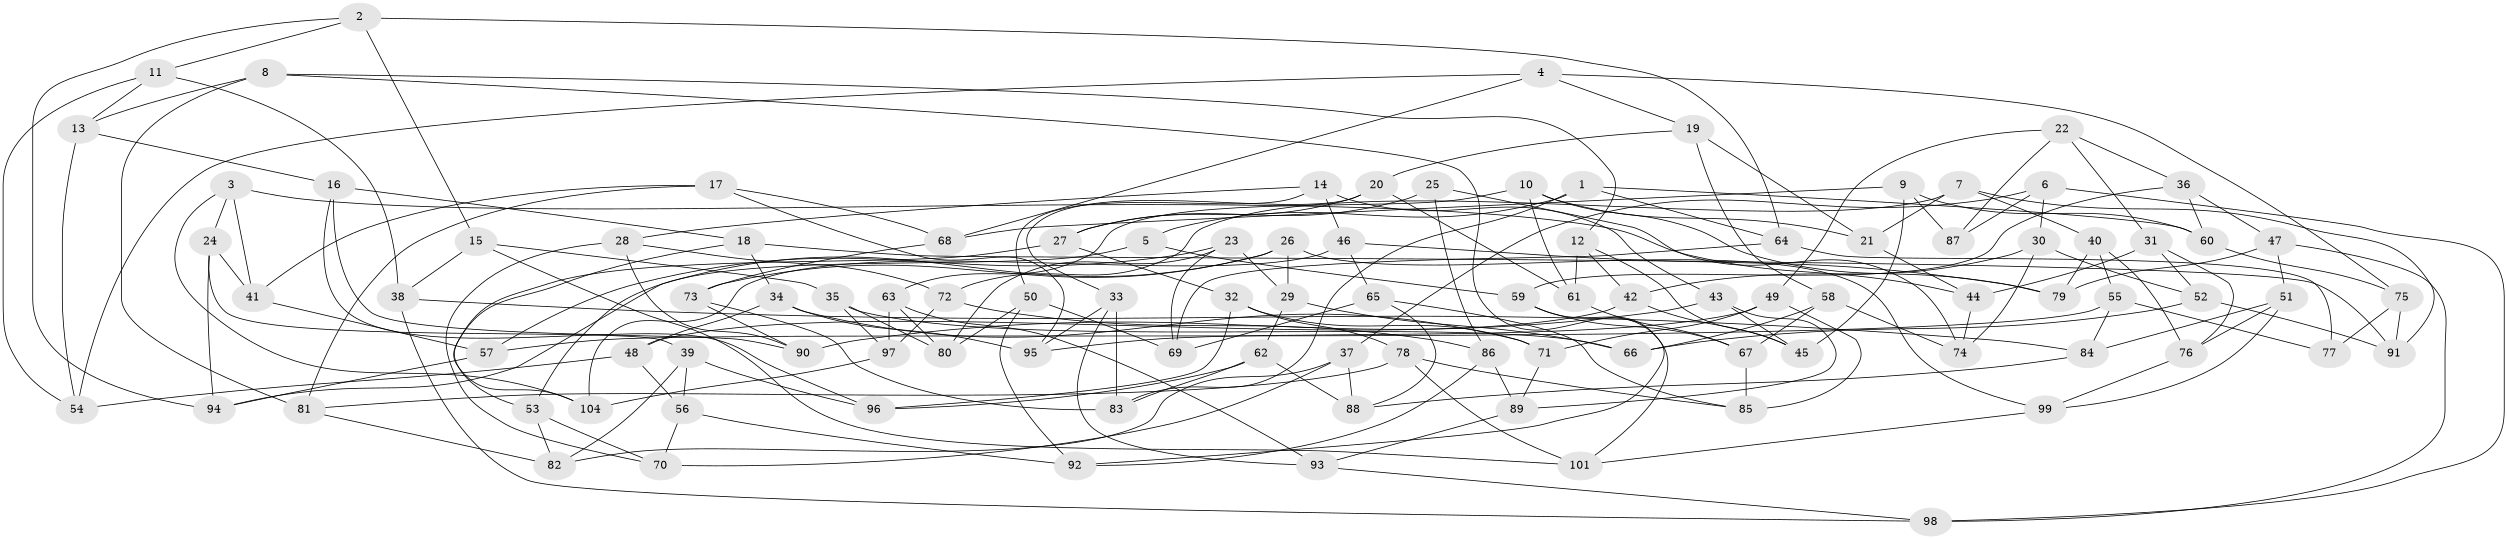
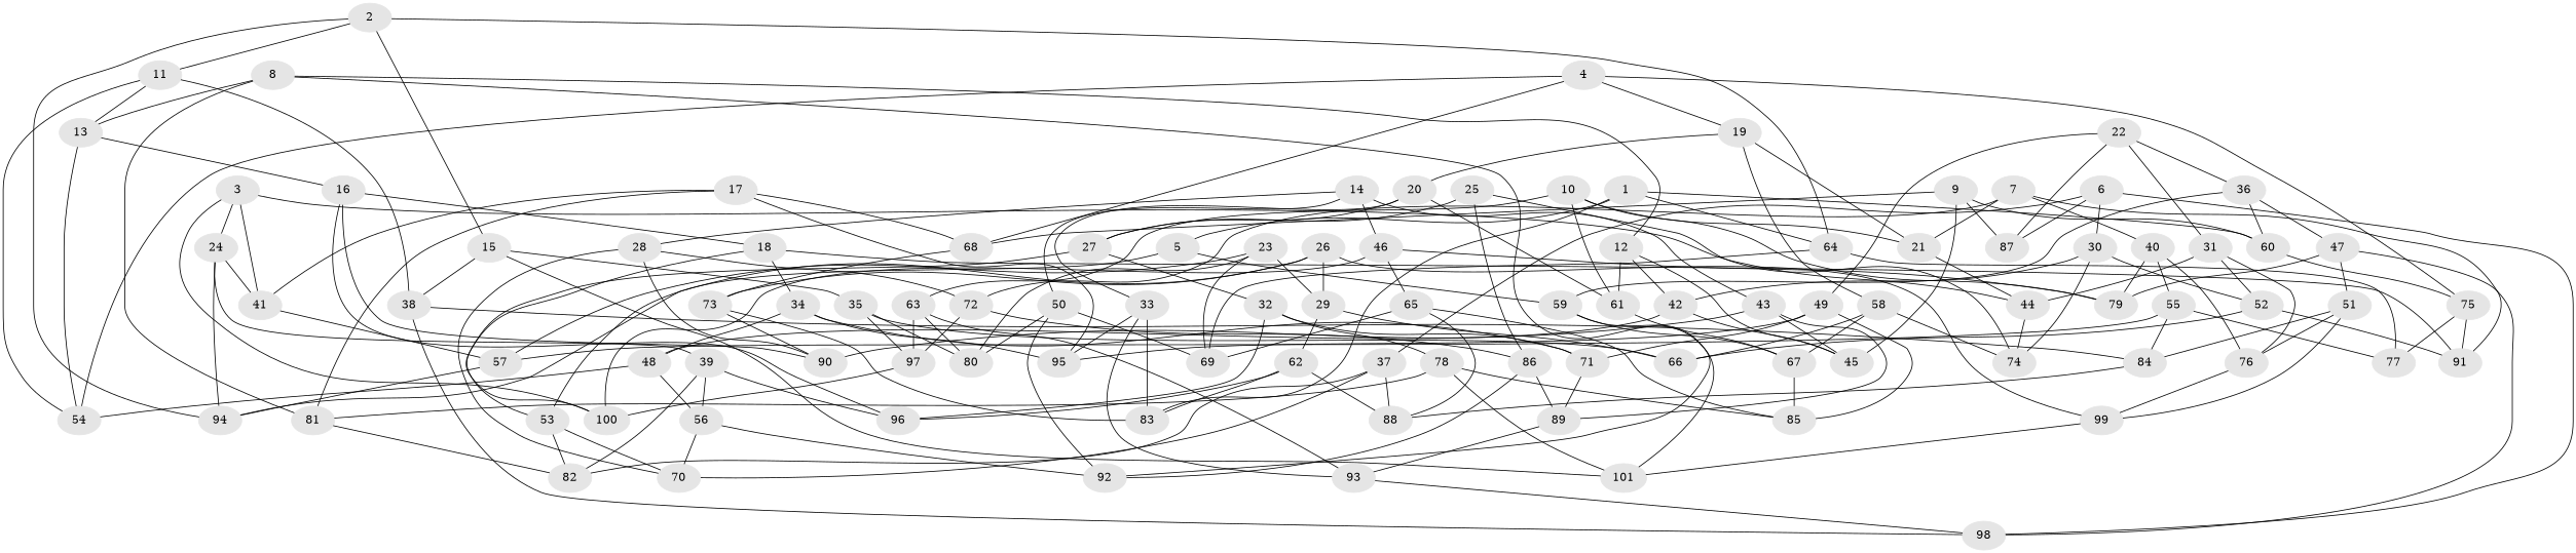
  graph {
    node [color=gray90 style=filled]
    1
    5
    60
    64
    83
    53
    59
    75
    77
    69
    2
    11
    15
    94
    54
    13
    38
    101
    35
    3
    24
    41
    44
-   100 [label=104]
+   100
    39
    57
    74
    4
    19
    68
    21
    20
    58
    73
    91
    70
    82
    92
    67
    6
    30
    37
    87
    98
    42
    52
    88
    7
    40
    72
    79
    76
    55
    86
    97
    8
    12
    81
    45
    61
    16
    9
    10
    63
    80
    93
    84
    48
    18
    90
    96
    14
    28
    43
    46
    50
    89
    65
    66
    34
    17
    95
    71
    27
    33
    32
    22
    31
    36
    49
    47
    85
    23
    29
    62
    56
    25
    26
    99
    78
    51
    1 -- 5
    1 -- 60
    1 -- 64
    1 -- 83
    5 -- 53
    5 -- 59
    60 -- 75
    64 -- 77
    64 -- 69
    53 -- 70
    53 -- 82
    59 -- 92
    59 -- 67
    75 -- 77
    75 -- 91
    2 -- 64
    2 -- 11
    2 -- 15
    2 -- 94
    11 -- 54
    11 -- 13
    11 -- 38
    15 -- 38
    15 -- 101
    15 -- 35
    13 -- 54
    13 -- 16
    38 -- 98
    38 -- 84
    35 -- 97
    35 -- 80
    35 -- 66
    3 -- 24
    3 -- 41
    3 -- 44
    3 -- 100
    24 -- 94
    24 -- 41
    24 -- 39
    41 -- 57
    44 -- 74
    39 -- 82
    39 -- 96
    39 -- 56
    57 -- 94
    4 -- 75
    4 -- 54
    4 -- 19
    4 -- 68
    19 -- 21
    19 -- 20
    19 -- 58
    68 -- 73
    21 -- 44
    20 -- 61
    20 -- 27
    20 -- 33
    58 -- 74
    58 -- 67
    58 -- 66
    73 -- 83
    73 -- 90
    67 -- 85
    6 -- 30
    6 -- 37
    6 -- 87
    6 -- 98
    30 -- 74
    30 -- 42
    30 -- 52
    37 -- 70
    37 -- 82
    37 -- 88
    42 -- 45
    42 -- 48
    52 -- 91
    52 -- 66
    7 -- 21
    7 -- 91
    7 -- 40
    7 -- 72
    40 -- 79
    40 -- 76
    40 -- 55
    72 -- 86
    72 -- 97
    76 -- 99
    55 -- 77
    55 -- 57
    55 -- 84
    86 -- 92
    86 -- 89
    97 -- 100
    8 -- 13
    8 -- 101
    8 -- 12
    8 -- 81
    12 -- 42
    12 -- 45
    12 -- 61
    81 -- 82
    61 -- 67
    16 -- 18
    16 -- 90
    16 -- 96
    9 -- 60
    9 -- 68
    9 -- 87
    9 -- 45
    10 -- 21
    10 -- 79
    10 -- 61
    10 -- 63
    63 -- 97
    63 -- 80
    63 -- 93
    93 -- 98
    84 -- 88
    48 -- 54
    48 -- 56
    18 -- 100
    18 -- 91
    18 -- 34
    14 -- 28
    14 -- 43
    14 -- 46
    14 -- 50
    28 -- 70
    28 -- 72
    28 -- 90
    43 -- 45
    43 -- 90
    43 -- 89
    46 -- 100
    46 -- 79
    46 -- 65
    50 -- 69
    50 -- 92
    50 -- 80
    89 -- 93
    65 -- 69
    65 -- 88
    65 -- 85
    34 -- 48
    34 -- 95
    34 -- 71
    17 -- 41
    17 -- 68
    17 -- 81
    17 -- 95
    71 -- 89
    27 -- 53
    27 -- 32
    33 -- 83
    33 -- 93
    33 -- 95
    32 -- 96
    32 -- 71
    32 -- 78
    22 -- 87
    22 -- 31
    22 -- 36
    22 -- 49
    31 -- 44
    31 -- 52
    31 -- 76
    36 -- 60
    36 -- 59
    36 -- 47
    49 -- 95
    49 -- 71
    49 -- 85
    47 -- 98
    47 -- 79
    47 -- 51
    23 -- 69
    23 -- 57
    23 -- 80
    23 -- 29
    29 -- 66
    29 -- 62
    62 -- 83
    62 -- 88
    62 -- 96
    56 -- 70
    56 -- 92
    25 -- 74
    25 -- 86
    25 -- 27
    26 -- 94
    26 -- 73
    26 -- 29
    26 -- 99
    99 -- 101
    78 -- 101
    78 -- 81
    78 -- 85
    51 -- 76
    51 -- 84
    51 -- 99
  }
